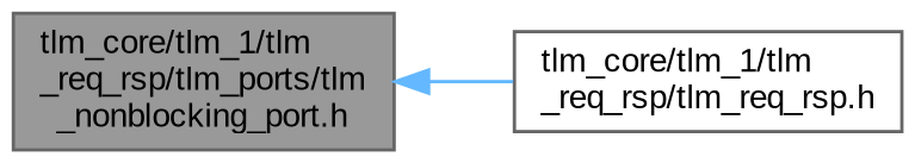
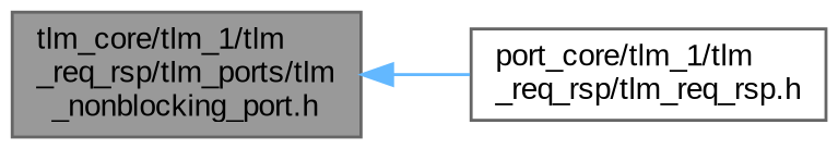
  digraph {
    rankdir=LR
    fontname="Liberation Sans"
    node [fontname="Liberation Sans" fontsize=10 shape=box style=filled]
    n1 [color=gray40 fillcolor=grey60 fontcolor=black height=0.2 label="tlm_core/tlm_1/tlm\l_req_rsp/tlm_ports/tlm\l_nonblocking_port.h" width=0.4]
-   n2 [color=grey40 fillcolor=white height=0.2 label="tlm_core/tlm_1/tlm\l_req_rsp/tlm_req_rsp.h" width=0.4]
+   n2 [color=grey40 fillcolor=white height=0.2 label="port_core/tlm_1/tlm\l_req_rsp/tlm_req_rsp.h" width=0.4]
    n1 -> n2 [color=steelblue1 dir=back fontname="Liberation Sans" fontsize=10 labelfontname=FreeSans labelfontsize=10 style=solid]
  }
